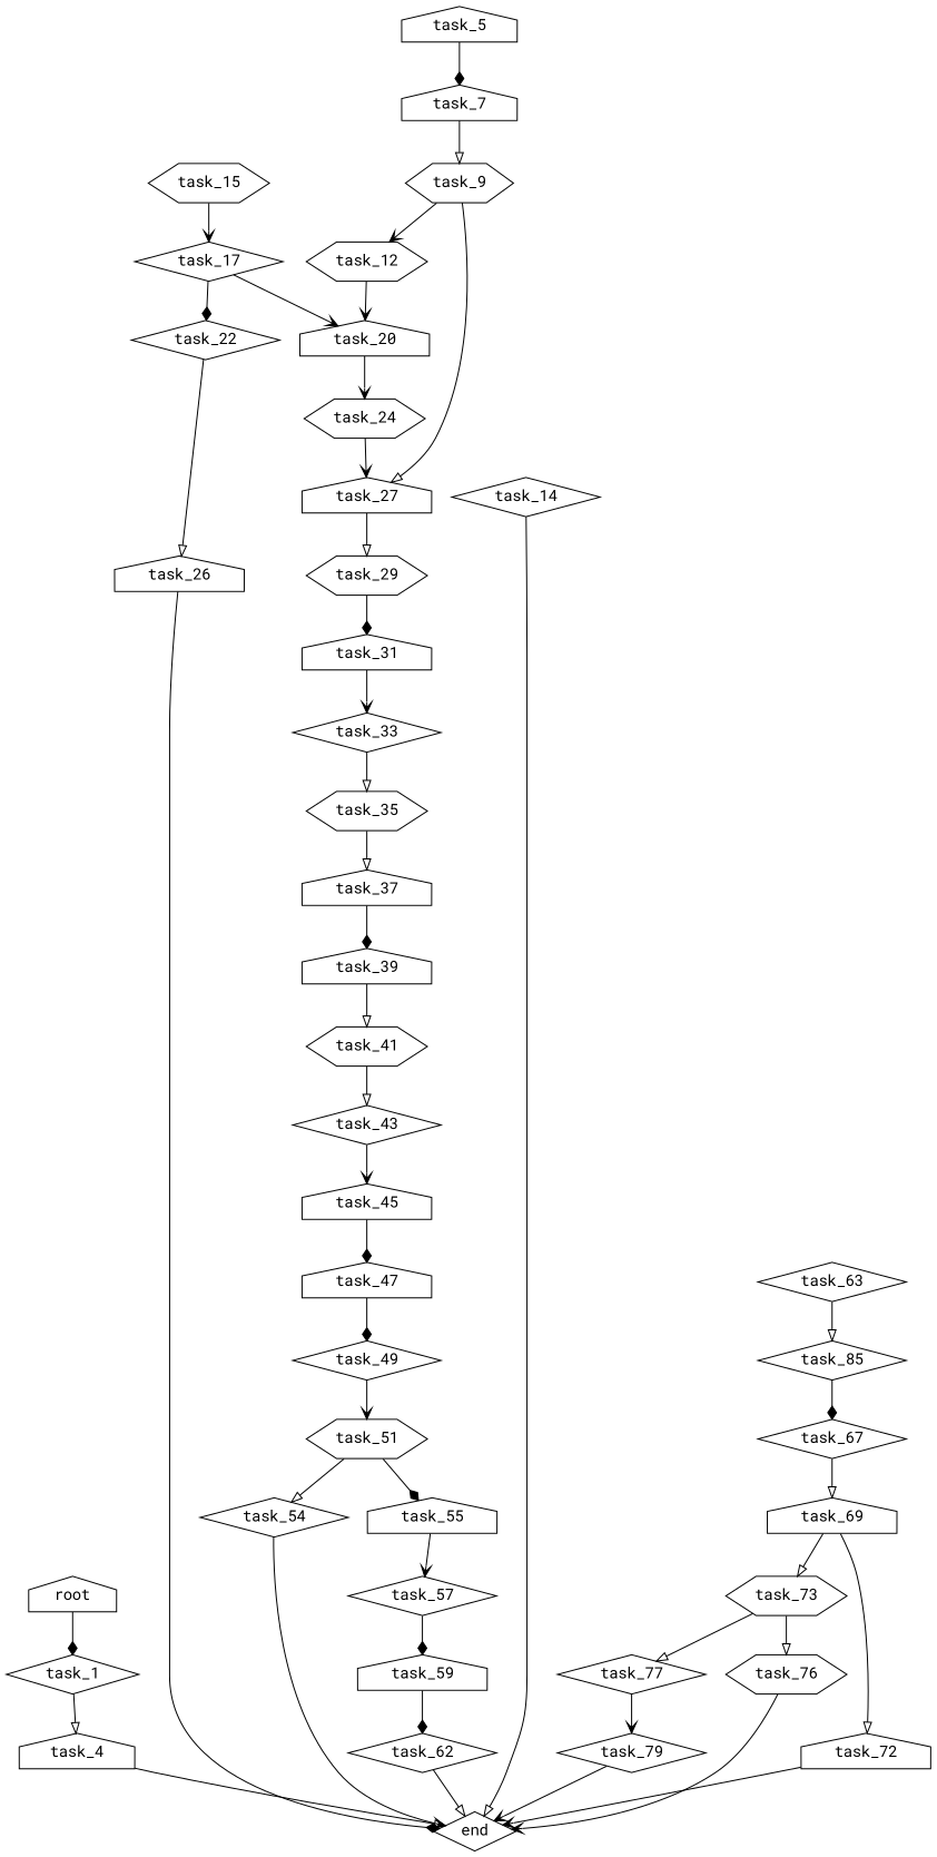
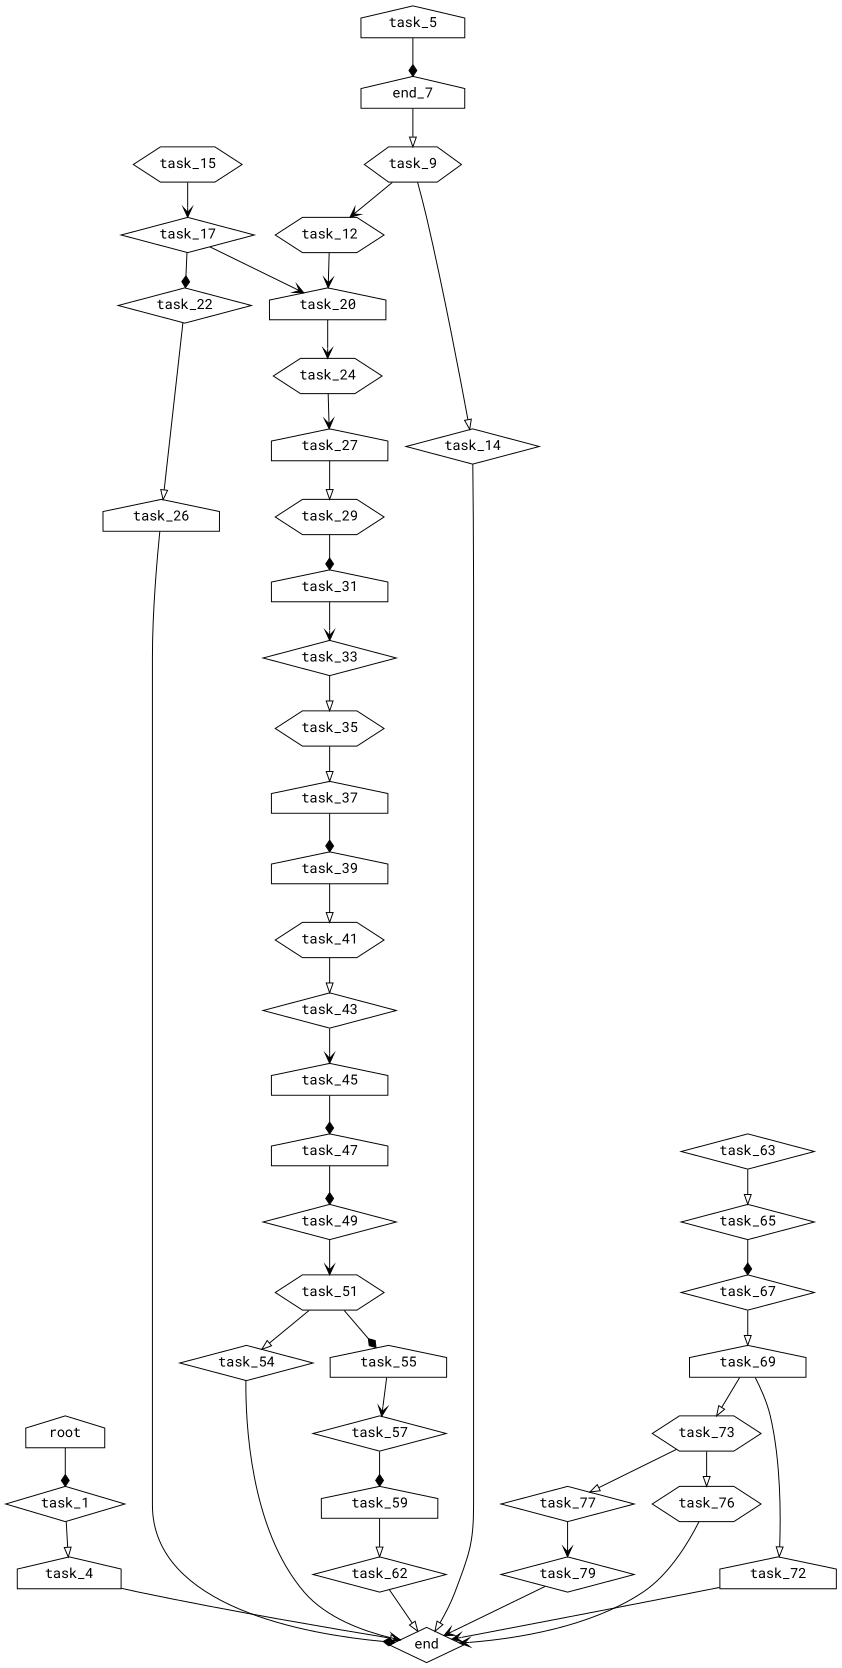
  digraph {
    fontname="Roboto Mono"
    node [fontname="Roboto Mono" shape=diamond]
    edge [arrowhead=onormal fontname="Roboto Mono"]
    task_1
    root [shape=house]
    task_4 [shape=house]
    end
    task_5 [shape=house]
-   task_7 [shape=house]
+   task_7 [shape=house label=end_7]
    task_9 [shape=hexagon]
    task_12 [shape=hexagon]
    task_14
    task_20 [shape=house]
    task_15 [shape=hexagon]
    task_17
    task_22
    task_24 [shape=hexagon]
    task_26 [shape=house]
    task_27 [shape=house]
    task_29 [shape=hexagon]
    task_31 [shape=house]
    task_33
    task_35 [shape=hexagon]
    task_37 [shape=house]
    task_39 [shape=house]
    task_41 [shape=hexagon]
    task_43
    task_45 [shape=house]
    task_47 [shape=house]
    task_49
    task_51 [shape=hexagon]
    task_54
    task_55 [shape=house]
    task_57
    task_59 [shape=house]
    task_62
    task_63
-   task_65 [label=task_85]
+   task_65
    task_67
    task_69 [shape=house]
    task_72 [shape=house]
    task_73 [shape=hexagon]
    task_76 [shape=hexagon]
    task_77
    task_79
    task_1 -> task_4
    root -> task_1 [arrowhead=diamond]
    task_4 -> end
    task_5 -> task_7 [arrowhead=diamond]
    task_7 -> task_9
    task_9 -> task_12 [arrowhead=vee]
-   task_9 -> task_27
+   task_9 -> task_14
    task_12 -> task_20 [arrowhead=vee]
    task_14 -> end
    task_20 -> task_24 [arrowhead=vee]
    task_15 -> task_17 [arrowhead=vee]
    task_17 -> task_20 [arrowhead=vee]
    task_17 -> task_22 [arrowhead=diamond]
    task_22 -> task_26
    task_24 -> task_27 [arrowhead=vee]
    task_26 -> end [arrowhead=diamond]
    task_27 -> task_29
    task_29 -> task_31 [arrowhead=diamond]
    task_31 -> task_33 [arrowhead=vee]
    task_33 -> task_35
    task_35 -> task_37
    task_37 -> task_39 [arrowhead=diamond]
    task_39 -> task_41
    task_41 -> task_43
    task_43 -> task_45 [arrowhead=vee]
    task_45 -> task_47 [arrowhead=diamond]
    task_47 -> task_49 [arrowhead=diamond]
    task_49 -> task_51 [arrowhead=vee]
    task_51 -> task_54
    task_51 -> task_55 [arrowhead=diamond]
    task_54 -> end [arrowhead=vee]
    task_55 -> task_57 [arrowhead=vee]
    task_57 -> task_59 [arrowhead=diamond]
-   task_59 -> task_62 [arrowhead=diamond]
+   task_59 -> task_62
    task_62 -> end
    task_63 -> task_65
    task_65 -> task_67 [arrowhead=diamond]
    task_67 -> task_69
    task_69 -> task_72
    task_69 -> task_73
    task_72 -> end [arrowhead=vee]
    task_73 -> task_76
    task_73 -> task_77
    task_76 -> end [arrowhead=vee]
    task_77 -> task_79 [arrowhead=vee]
    task_79 -> end [arrowhead=vee]
  }
